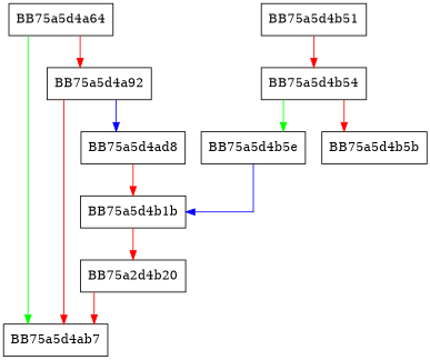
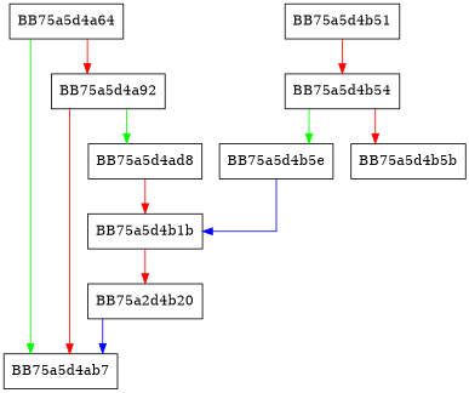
  digraph {
    splines=ortho
    node [shape=box]
    edge [color=red]
    BB75a5d4a64
    BB75a5d4ab7
    BB75a5d4a92
    BB75a5d4ad8
    BB75a5d4b1b
    n6 [label=BB75a2d4b20]
    BB75a5d4b54
    BB75a5d4b5e
    BB75a5d4b5b
    BB75a5d4b51
    BB75a5d4a64 -> BB75a5d4ab7 [color=green]
    BB75a5d4a64 -> BB75a5d4a92
    BB75a5d4a92 -> BB75a5d4ab7
-   BB75a5d4a92 -> BB75a5d4ad8 [color=blue]
+   BB75a5d4a92 -> BB75a5d4ad8 [color=green]
    BB75a5d4ad8 -> BB75a5d4b1b
    BB75a5d4b1b -> n6
-   n6 -> BB75a5d4ab7
+   n6 -> BB75a5d4ab7 [color=blue]
    BB75a5d4b54 -> BB75a5d4b5e [color=green]
    BB75a5d4b54 -> BB75a5d4b5b
    BB75a5d4b5e -> BB75a5d4b1b [color=blue]
    BB75a5d4b51 -> BB75a5d4b54
  }
